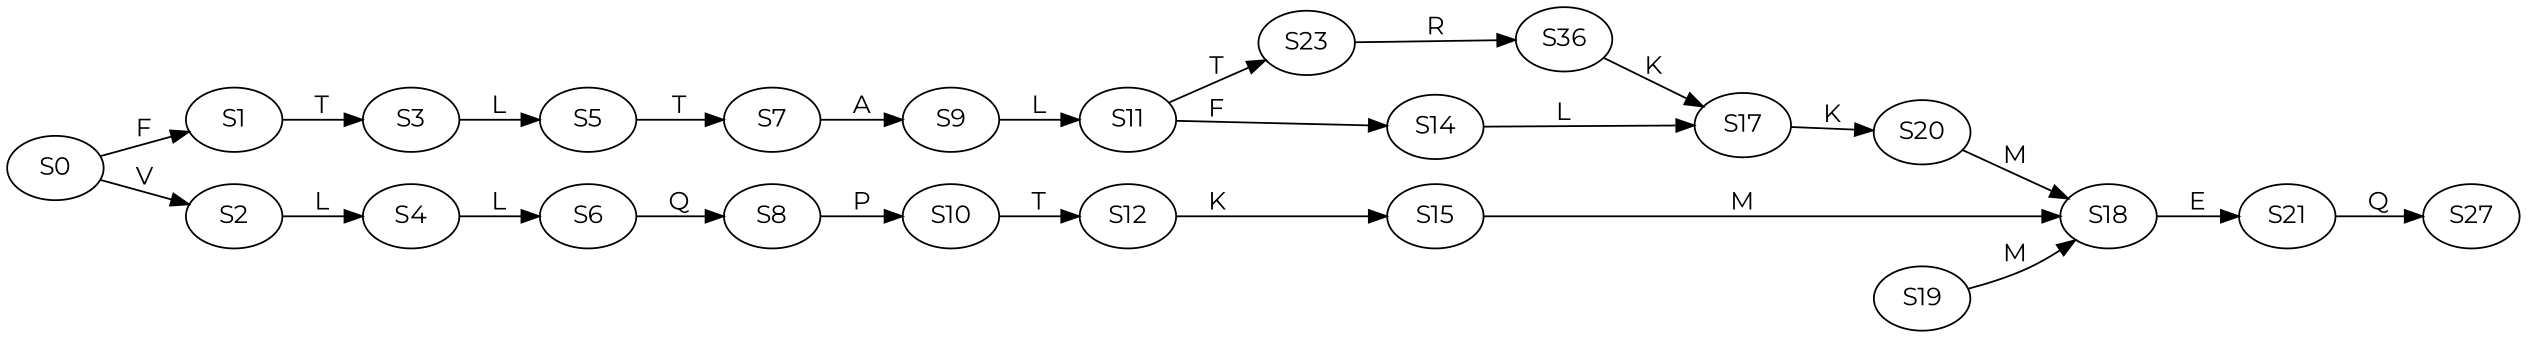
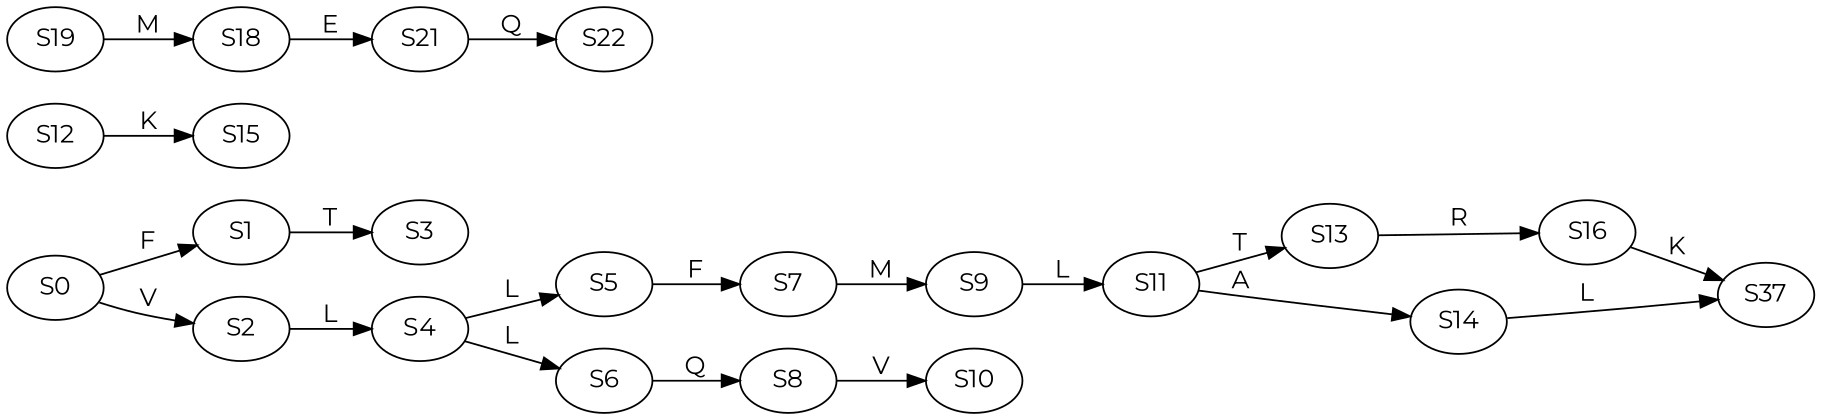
  strict digraph {
    fontname=Montserrat
    rankdir=LR
    node [fontname=Montserrat]
    edge [fontname=Montserrat]
    S0
    S1
    S2
    S3
    S4
    S5
    S6
    S7
    S8
    S9
    S10
    S11
    S12
-   S13 [label=S23]
+   S13
    S14
    S15
-   S16 [label=S36]
-   S17
+   S16
+   S17 [label=S37]
    S18
-   S20
    S21
    S19
-   S22 [label=S27]
+   S22
    S0 -> S1 [label=F]
    S0 -> S2 [label=V]
    S1 -> S3 [label=T]
    S2 -> S4 [label=L]
-   S3 -> S5 [label=L]
+   S4 -> S5 [label=L]
    S4 -> S6 [label=L]
-   S5 -> S7 [label=T]
+   S5 -> S7 [label=F]
    S6 -> S8 [label=Q]
-   S7 -> S9 [label=A]
-   S8 -> S10 [label=P]
+   S7 -> S9 [label=M]
+   S8 -> S10 [label=V]
    S9 -> S11 [label=L]
-   S10 -> S12 [label=T]
    S11 -> S13 [label=T]
-   S11 -> S14 [label=F]
+   S11 -> S14 [label=A]
    S12 -> S15 [label=K]
    S13 -> S16 [label=R]
    S14 -> S17 [label=L]
-   S15 -> S18 [label=M]
    S16 -> S17 [label=K]
-   S17 -> S20 [label=K]
    S18 -> S21 [label=E]
-   S20 -> S18 [label=M]
    S21 -> S22 [label=Q]
    S19 -> S18 [label=M]
  }
